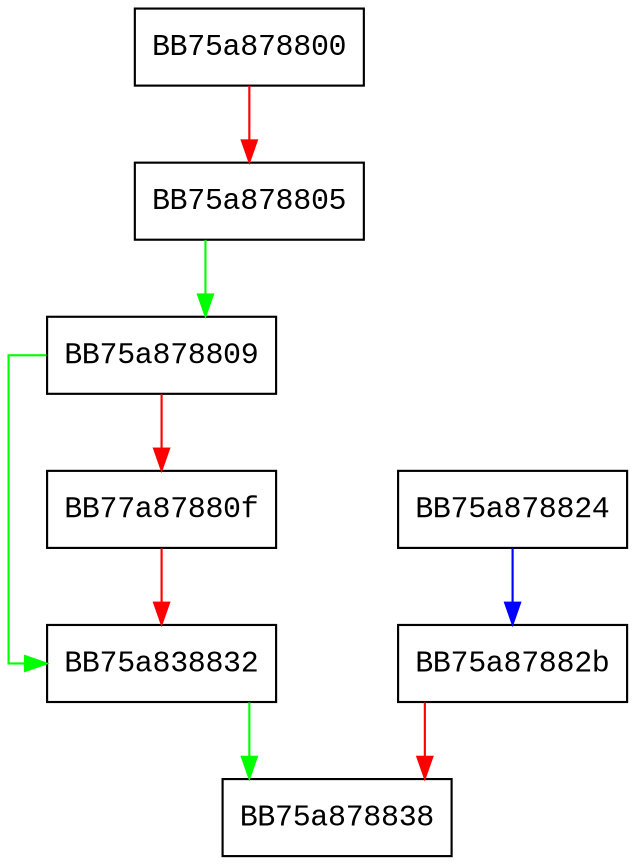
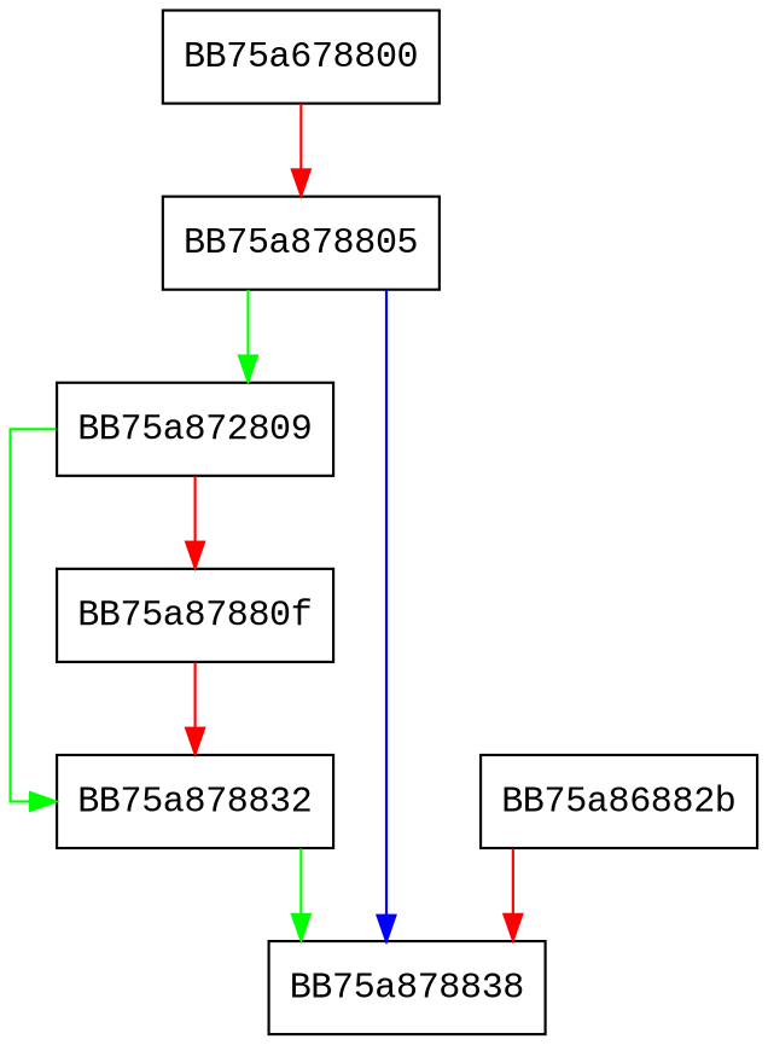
  digraph {
    fontname="Liberation Mono"
    splines=ortho
    node [fontname="Liberation Mono" shape=box]
    edge [color=red fontname="Liberation Mono"]
-   BB75a878800
+   BB75a878800 [label=BB75a678800]
    BB75a878805
-   BB75a878809
-   BB75a878832 [label=BB75a838832]
-   BB75a87880f [label=BB77a87880f]
+   BB75a878809 [label=BB75a872809]
+   BB75a878832
+   BB75a87880f
    BB75a878838
-   BB75a87882b
-   BB75a878824
+   BB75a87882b [label=BB75a86882b]
    BB75a878800 -> BB75a878805
    BB75a878805 -> BB75a878809 [color=green]
+   BB75a878805 -> BB75a878838 [color=blue]
    BB75a878809 -> BB75a878832 [color=green]
    BB75a878809 -> BB75a87880f
    BB75a878832 -> BB75a878838 [color=green]
    BB75a87880f -> BB75a878832
    BB75a87882b -> BB75a878838
-   BB75a878824 -> BB75a87882b [color=blue]
  }
